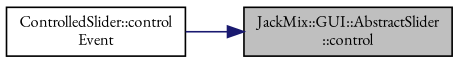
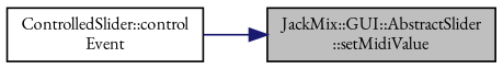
  digraph {
    rankdir=RL
    fontname="EB Garamond"
    node [color=black fontname="EB Garamond" fontsize=10 shape=record style=filled]
-   n1 [fillcolor=grey75 fontcolor=black height=0.2 label="JackMix::GUI::AbstractSlider\l::control" width=0.4]
+   n1 [fillcolor=grey75 fontcolor=black height=0.2 label="JackMix::GUI::AbstractSlider\l::setMidiValue" width=0.4]
    n2 [fillcolor=white height=0.2 label="ControlledSlider::control\lEvent" width=0.4]
    n1 -> n2 [color=midnightblue dir=back fontname="EB Garamond" fontsize=10 labelfontname=Helvetica labelfontsize=10 style=solid]
  }
